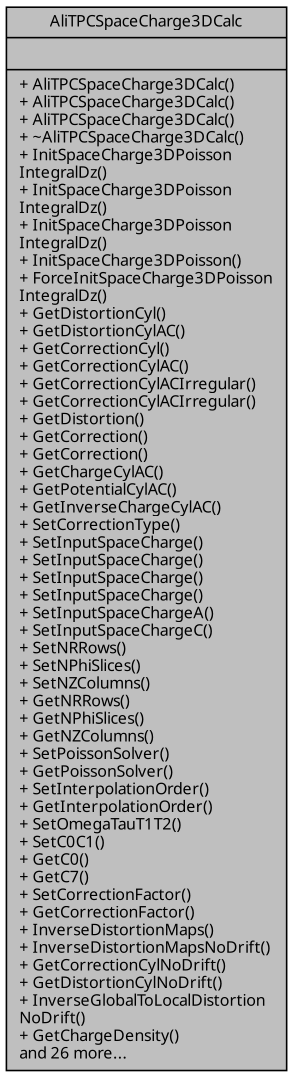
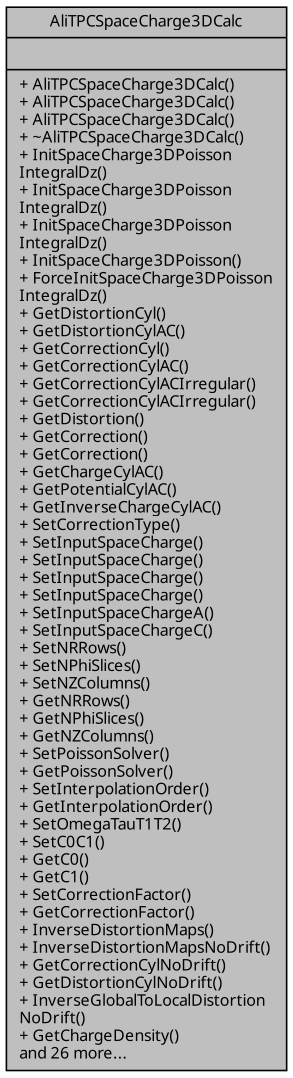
  digraph {
    fontname="Noto Sans"
-   n1 [color=black fillcolor=grey75 fontcolor=black fontname="Noto Sans" fontsize=10 height=0.2 label="{AliTPCSpaceCharge3DCalc\n||+ AliTPCSpaceCharge3DCalc()\l+ AliTPCSpaceCharge3DCalc()\l+ AliTPCSpaceCharge3DCalc()\l+ ~AliTPCSpaceCharge3DCalc()\l+ InitSpaceCharge3DPoisson\lIntegralDz()\l+ InitSpaceCharge3DPoisson\lIntegralDz()\l+ InitSpaceCharge3DPoisson\lIntegralDz()\l+ InitSpaceCharge3DPoisson()\l+ ForceInitSpaceCharge3DPoisson\lIntegralDz()\l+ GetDistortionCyl()\l+ GetDistortionCylAC()\l+ GetCorrectionCyl()\l+ GetCorrectionCylAC()\l+ GetCorrectionCylACIrregular()\l+ GetCorrectionCylACIrregular()\l+ GetDistortion()\l+ GetCorrection()\l+ GetCorrection()\l+ GetChargeCylAC()\l+ GetPotentialCylAC()\l+ GetInverseChargeCylAC()\l+ SetCorrectionType()\l+ SetInputSpaceCharge()\l+ SetInputSpaceCharge()\l+ SetInputSpaceCharge()\l+ SetInputSpaceCharge()\l+ SetInputSpaceChargeA()\l+ SetInputSpaceChargeC()\l+ SetNRRows()\l+ SetNPhiSlices()\l+ SetNZColumns()\l+ GetNRRows()\l+ GetNPhiSlices()\l+ GetNZColumns()\l+ SetPoissonSolver()\l+ GetPoissonSolver()\l+ SetInterpolationOrder()\l+ GetInterpolationOrder()\l+ SetOmegaTauT1T2()\l+ SetC0C1()\l+ GetC0()\l+ GetC7()\l+ SetCorrectionFactor()\l+ GetCorrectionFactor()\l+ InverseDistortionMaps()\l+ InverseDistortionMapsNoDrift()\l+ GetCorrectionCylNoDrift()\l+ GetDistortionCylNoDrift()\l+ InverseGlobalToLocalDistortion\lNoDrift()\l+ GetChargeDensity()\land 26 more...\l}" shape=record style=filled width=0.4]
+   n1 [color=black fillcolor=grey75 fontcolor=black fontname="Noto Sans" fontsize=10 height=0.2 label="{AliTPCSpaceCharge3DCalc\n||+ AliTPCSpaceCharge3DCalc()\l+ AliTPCSpaceCharge3DCalc()\l+ AliTPCSpaceCharge3DCalc()\l+ ~AliTPCSpaceCharge3DCalc()\l+ InitSpaceCharge3DPoisson\lIntegralDz()\l+ InitSpaceCharge3DPoisson\lIntegralDz()\l+ InitSpaceCharge3DPoisson\lIntegralDz()\l+ InitSpaceCharge3DPoisson()\l+ ForceInitSpaceCharge3DPoisson\lIntegralDz()\l+ GetDistortionCyl()\l+ GetDistortionCylAC()\l+ GetCorrectionCyl()\l+ GetCorrectionCylAC()\l+ GetCorrectionCylACIrregular()\l+ GetCorrectionCylACIrregular()\l+ GetDistortion()\l+ GetCorrection()\l+ GetCorrection()\l+ GetChargeCylAC()\l+ GetPotentialCylAC()\l+ GetInverseChargeCylAC()\l+ SetCorrectionType()\l+ SetInputSpaceCharge()\l+ SetInputSpaceCharge()\l+ SetInputSpaceCharge()\l+ SetInputSpaceCharge()\l+ SetInputSpaceChargeA()\l+ SetInputSpaceChargeC()\l+ SetNRRows()\l+ SetNPhiSlices()\l+ SetNZColumns()\l+ GetNRRows()\l+ GetNPhiSlices()\l+ GetNZColumns()\l+ SetPoissonSolver()\l+ GetPoissonSolver()\l+ SetInterpolationOrder()\l+ GetInterpolationOrder()\l+ SetOmegaTauT1T2()\l+ SetC0C1()\l+ GetC0()\l+ GetC1()\l+ SetCorrectionFactor()\l+ GetCorrectionFactor()\l+ InverseDistortionMaps()\l+ InverseDistortionMapsNoDrift()\l+ GetCorrectionCylNoDrift()\l+ GetDistortionCylNoDrift()\l+ InverseGlobalToLocalDistortion\lNoDrift()\l+ GetChargeDensity()\land 26 more...\l}" shape=record style=filled width=0.4]
  }
